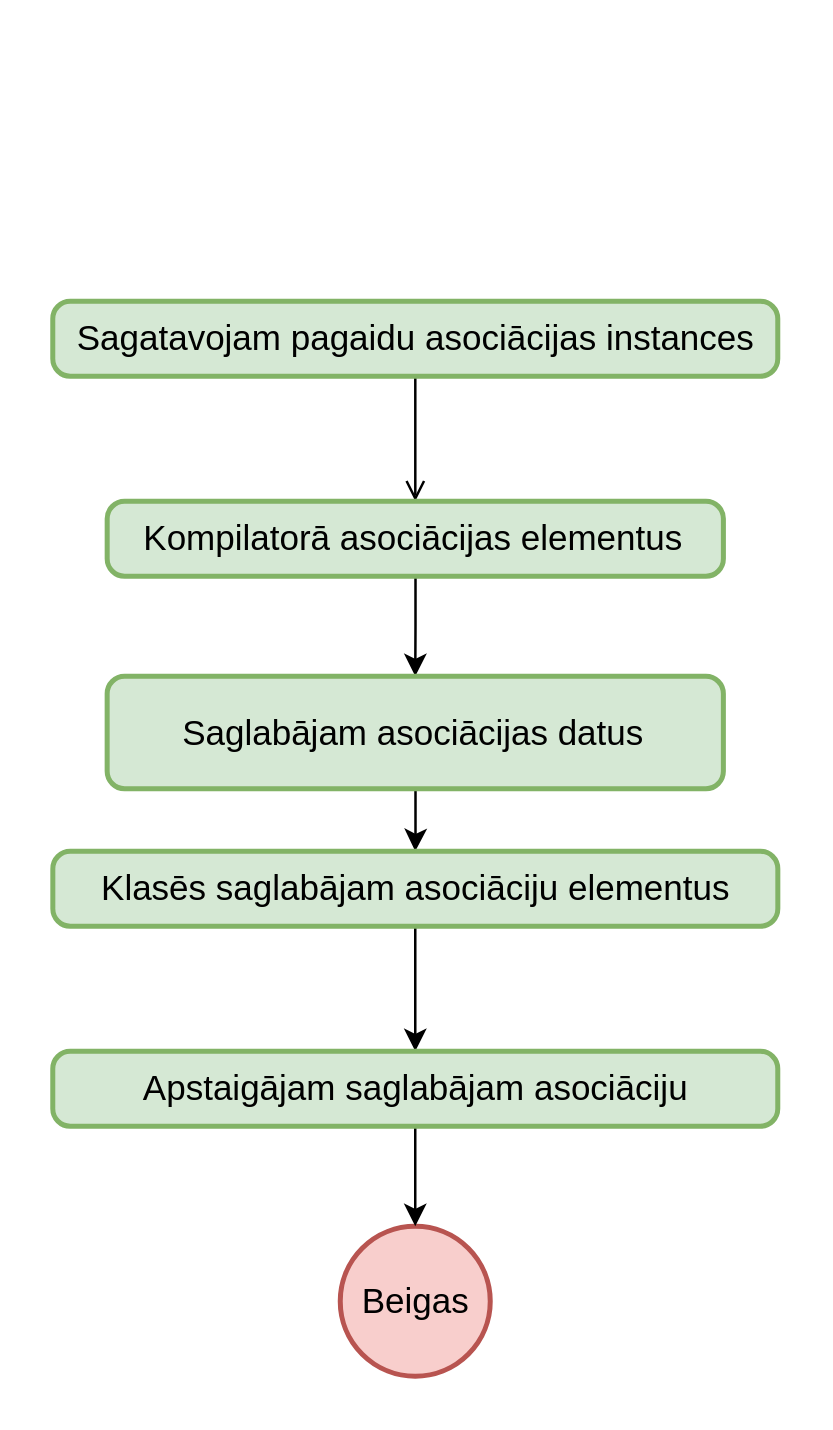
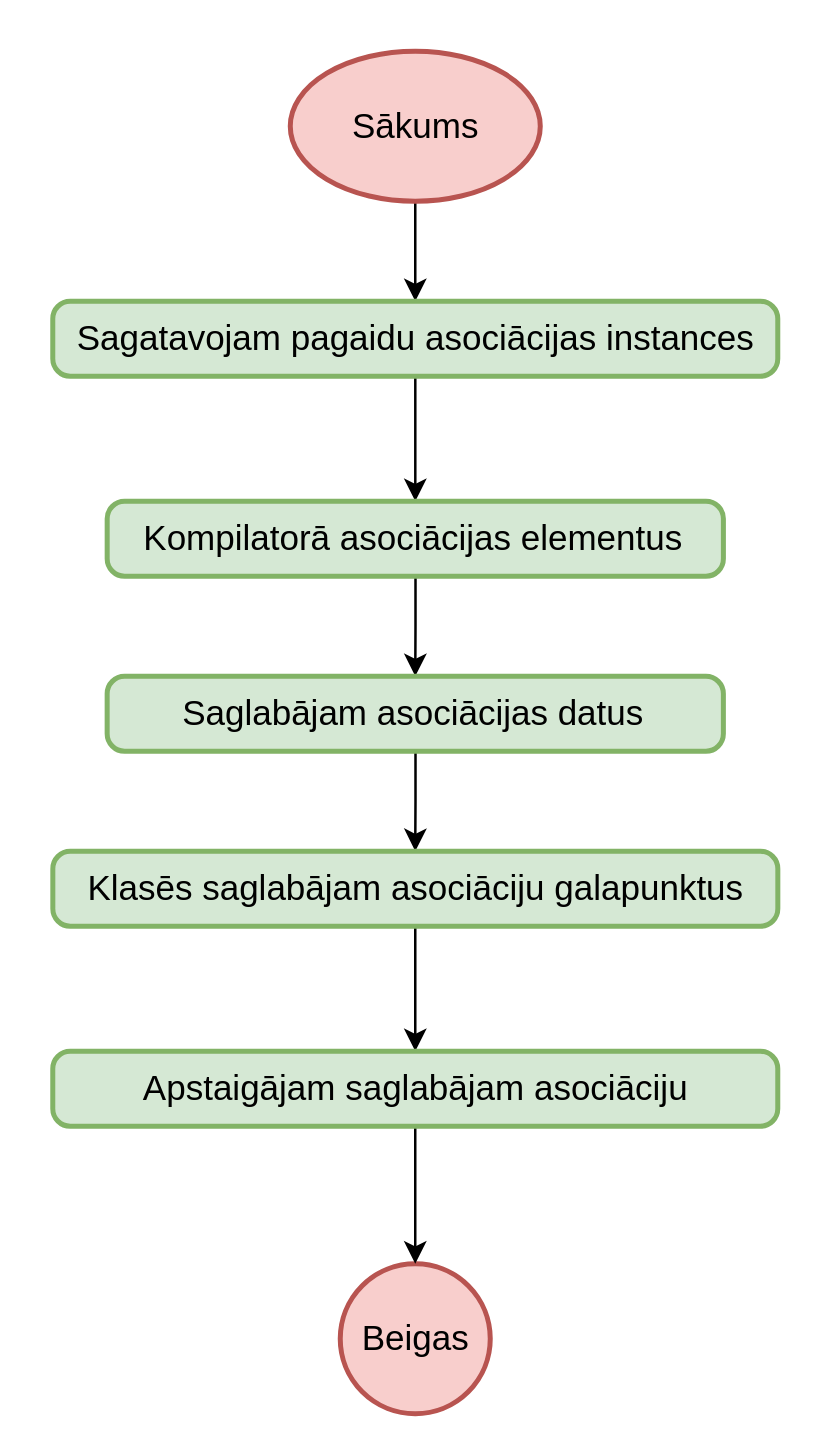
  <mxCell id="0" />
  <mxCell id="1" parent="0" />
- <mxCell id="4" value="Beigas" style="strokeWidth=2;html=1;shape=mxgraph.flowchart.start_2;whiteSpace=wrap;fontSize=14;fillColor=#f8cecc;strokeColor=#b85450;" parent="1" vertex="1"><mxGeometry x="135.5" y="490" width="60" height="60" as="geometry" /></mxCell>
- <mxCell id="5" style="edgeStyle=orthogonalEdgeStyle;rounded=0;orthogonalLoop=1;jettySize=auto;html=1;entryX=0.5;entryY=0;entryDx=0;entryDy=0;fontSize=18;endArrow=open;" parent="1" source="6" target="8" edge="1"><mxGeometry relative="1" as="geometry" /></mxCell>
+ <mxCell id="2" style="edgeStyle=orthogonalEdgeStyle;rounded=0;orthogonalLoop=1;jettySize=auto;html=1;entryX=0.5;entryY=0;entryDx=0;entryDy=0;" parent="1" source="3" target="6" edge="1"><mxGeometry relative="1" as="geometry"><mxPoint x="160.5" y="120" as="targetPoint" /></mxGeometry></mxCell>
+ <mxCell id="3" value="Sākums" style="strokeWidth=2;html=1;shape=mxgraph.flowchart.start_1;whiteSpace=wrap;fontSize=14;fillColor=#f8cecc;strokeColor=#b85450;" parent="1" vertex="1"><mxGeometry x="115.51" y="20" width="100" height="60" as="geometry" /></mxCell>
+ <mxCell id="4" value="Beigas" style="strokeWidth=2;html=1;shape=mxgraph.flowchart.start_2;whiteSpace=wrap;fontSize=14;fillColor=#f8cecc;strokeColor=#b85450;" parent="1" vertex="1"><mxGeometry x="135.5" y="505" width="60" height="60" as="geometry" /></mxCell>
+ <mxCell id="5" style="edgeStyle=orthogonalEdgeStyle;rounded=0;orthogonalLoop=1;jettySize=auto;html=1;entryX=0.5;entryY=0;entryDx=0;entryDy=0;fontSize=18;" parent="1" source="6" target="8" edge="1"><mxGeometry relative="1" as="geometry" /></mxCell>
  <mxCell id="6" value="Sagatavojam pagaidu asociācijas instances" style="rounded=1;whiteSpace=wrap;html=1;absoluteArcSize=1;arcSize=14;strokeWidth=2;fontSize=14;fillColor=#d5e8d4;strokeColor=#82b366;" parent="1" vertex="1"><mxGeometry x="20.51" y="120" width="290" height="30" as="geometry" /></mxCell>
  <mxCell id="7" style="edgeStyle=orthogonalEdgeStyle;rounded=0;orthogonalLoop=1;jettySize=auto;html=1;entryX=0.5;entryY=0;entryDx=0;entryDy=0;fontSize=18;" parent="1" source="8" target="10" edge="1"><mxGeometry relative="1" as="geometry" /></mxCell>
  <mxCell id="8" value="Kompilatorā asociācijas elementus" style="rounded=1;whiteSpace=wrap;html=1;absoluteArcSize=1;arcSize=14;strokeWidth=2;fontSize=14;fillColor=#d5e8d4;strokeColor=#82b366;" parent="1" vertex="1"><mxGeometry x="42.27" y="200" width="246.49" height="30" as="geometry" /></mxCell>
  <mxCell id="9" style="edgeStyle=orthogonalEdgeStyle;rounded=0;orthogonalLoop=1;jettySize=auto;html=1;fontSize=18;" parent="1" source="10" target="12" edge="1"><mxGeometry relative="1" as="geometry"><mxPoint x="165.5" y="350" as="targetPoint" /></mxGeometry></mxCell>
- <mxCell id="10" value="Saglabājam asociācijas datus" style="rounded=1;whiteSpace=wrap;html=1;absoluteArcSize=1;arcSize=14;strokeWidth=2;fontSize=14;fillColor=#d5e8d4;strokeColor=#82b366;" parent="1" vertex="1"><mxGeometry x="42.26" y="270" width="246.49" height="45" as="geometry" /></mxCell>
+ <mxCell id="10" value="Saglabājam asociācijas datus" style="rounded=1;whiteSpace=wrap;html=1;absoluteArcSize=1;arcSize=14;strokeWidth=2;fontSize=14;fillColor=#d5e8d4;strokeColor=#82b366;" parent="1" vertex="1"><mxGeometry x="42.26" y="270" width="246.49" height="30" as="geometry" /></mxCell>
  <mxCell id="11" style="edgeStyle=orthogonalEdgeStyle;rounded=0;orthogonalLoop=1;jettySize=auto;html=1;entryX=0.5;entryY=0;entryDx=0;entryDy=0;fontSize=18;" parent="1" source="12" target="14" edge="1"><mxGeometry relative="1" as="geometry" /></mxCell>
- <mxCell id="12" value="Klasēs saglabājam asociāciju elementus" style="rounded=1;whiteSpace=wrap;html=1;absoluteArcSize=1;arcSize=14;strokeWidth=2;fontSize=14;fillColor=#d5e8d4;strokeColor=#82b366;" parent="1" vertex="1"><mxGeometry x="20.53" y="340" width="290" height="30" as="geometry" /></mxCell>
+ <mxCell id="12" value="Klasēs saglabājam asociāciju galapunktus" style="rounded=1;whiteSpace=wrap;html=1;absoluteArcSize=1;arcSize=14;strokeWidth=2;fontSize=14;fillColor=#d5e8d4;strokeColor=#82b366;" parent="1" vertex="1"><mxGeometry x="20.53" y="340" width="290" height="30" as="geometry" /></mxCell>
  <mxCell id="13" style="edgeStyle=orthogonalEdgeStyle;rounded=0;orthogonalLoop=1;jettySize=auto;html=1;entryX=0.5;entryY=0;entryDx=0;entryDy=0;entryPerimeter=0;fontSize=18;" parent="1" source="14" target="4" edge="1"><mxGeometry relative="1" as="geometry" /></mxCell>
  <mxCell id="14" value="Apstaigājam saglabājam asociāciju" style="rounded=1;whiteSpace=wrap;html=1;absoluteArcSize=1;arcSize=14;strokeWidth=2;fontSize=14;fillColor=#d5e8d4;strokeColor=#82b366;" parent="1" vertex="1"><mxGeometry x="20.51" y="420" width="290" height="30" as="geometry" /></mxCell>
